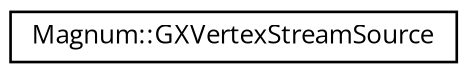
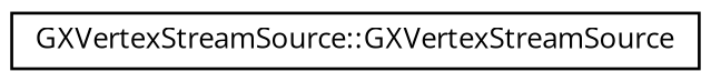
  digraph {
    rankdir=LR
    fontname="Open Sans"
-   n1 [color=black fillcolor=white fontname="Open Sans" fontsize=10 height=0.2 label="Magnum::GXVertexStreamSource" shape=record style=filled width=0.4]
+   n1 [color=black fillcolor=white fontname="Open Sans" fontsize=10 height=0.2 label="GXVertexStreamSource::GXVertexStreamSource" shape=record style=filled width=0.4]
  }
